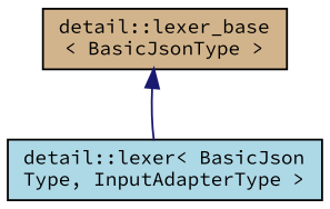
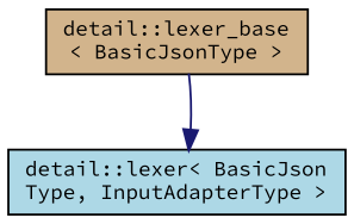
  digraph {
    fontname="Source Code Pro"
    node [color=black fontname="Source Code Pro" fontsize=10 shape=record style=filled]
    n1 [fillcolor=tan fontcolor=black height=0.2 label="detail::lexer_base\l\< BasicJsonType \>" width=0.4]
    n2 [fillcolor=lightblue height=0.2 label="detail::lexer\< BasicJson\lType, InputAdapterType \>" width=0.4]
-   n1 -> n2 [color=midnightblue dir=back fontname="Source Code Pro" fontsize=10 labelfontname=Helvetica labelfontsize=10 style=solid]
+   n2 -> n1 [color=midnightblue dir=back fontname="Source Code Pro" fontsize=10 labelfontname=Helvetica labelfontsize=10 style=solid]
  }
